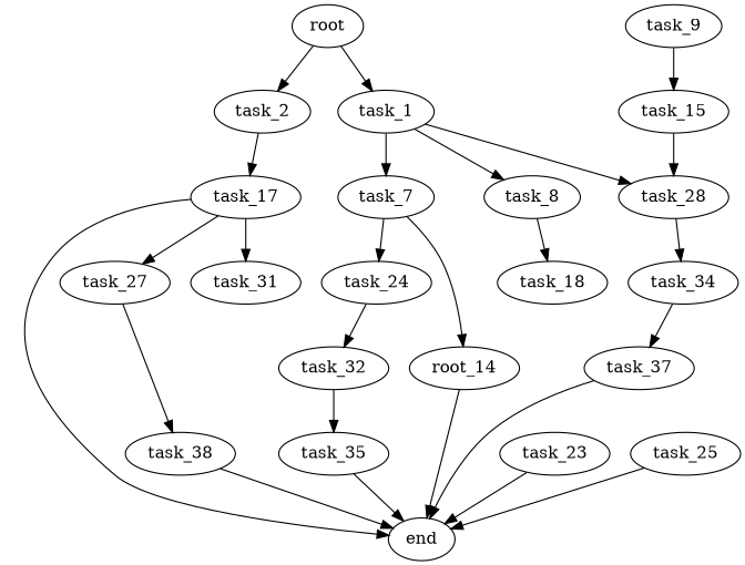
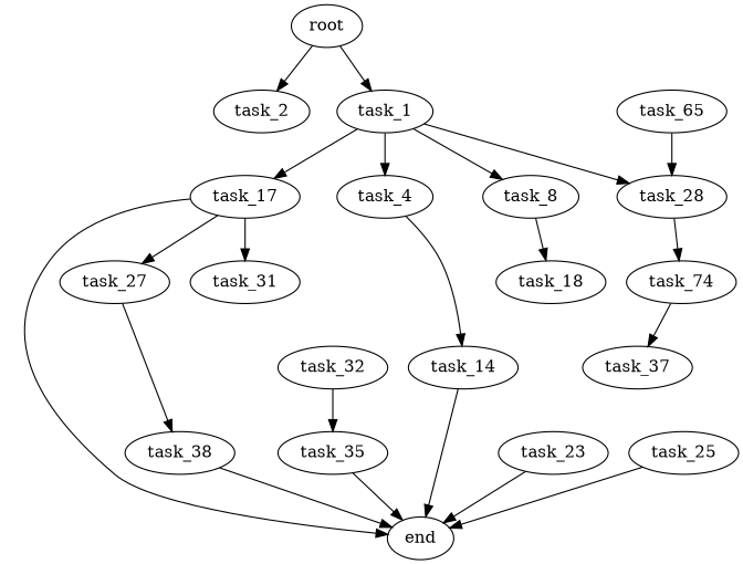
  digraph {
    root
    task_1
    task_2
-   task_7
+   task_7 [label=task_4]
    task_8
    task_28
    task_17
-   task_14 [label=root_14]
-   task_24
+   task_14
    task_18
-   task_9
-   task_15
+   task_15 [label=task_65]
    end
    task_27
    task_31
    task_32
-   task_34
+   task_34 [label=task_74]
    task_38
    task_23
    task_25
    task_35
    task_37
    root -> task_1
    root -> task_2
    task_1 -> task_7
    task_1 -> task_8
    task_1 -> task_28
-   task_2 -> task_17
+   task_1 -> task_17
    task_7 -> task_14
-   task_7 -> task_24
    task_8 -> task_18
    task_28 -> task_34
    task_17 -> end
    task_17 -> task_27
    task_17 -> task_31
    task_14 -> end
-   task_24 -> task_32
-   task_9 -> task_15
    task_15 -> task_28
    task_27 -> task_38
    task_32 -> task_35
    task_34 -> task_37
    task_38 -> end
    task_23 -> end
    task_25 -> end
    task_35 -> end
-   task_37 -> end
  }
